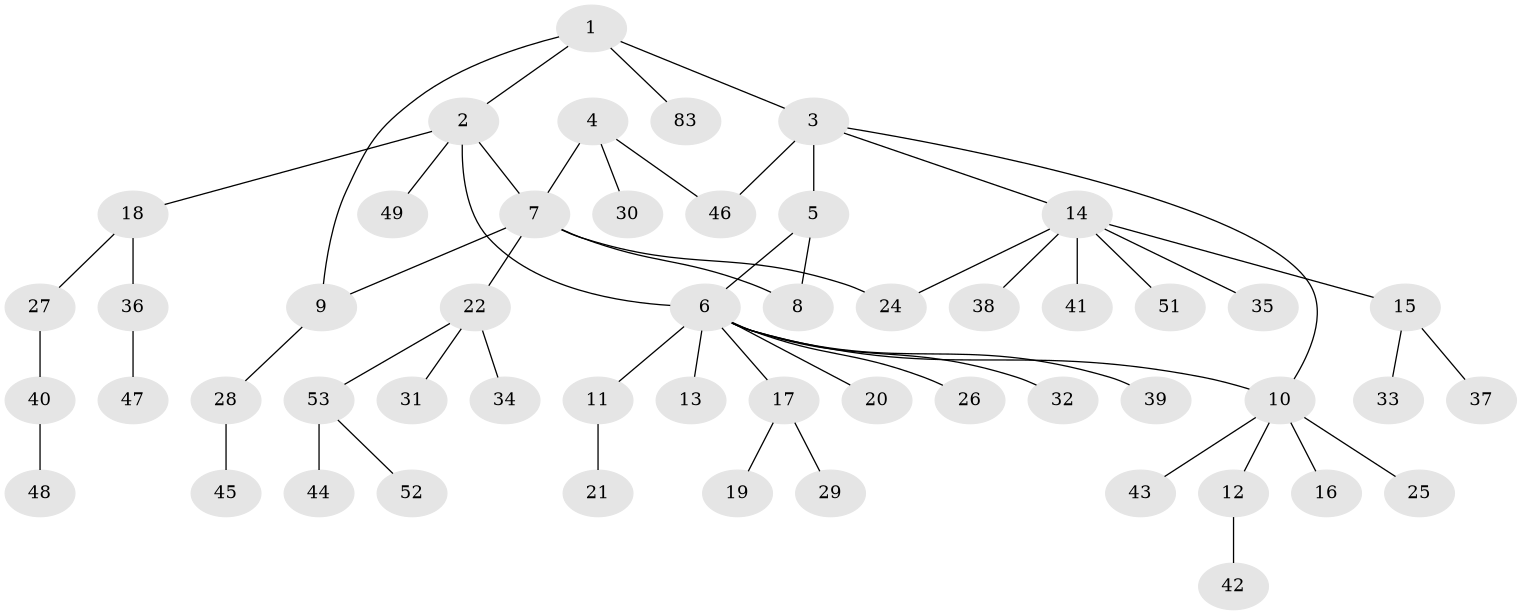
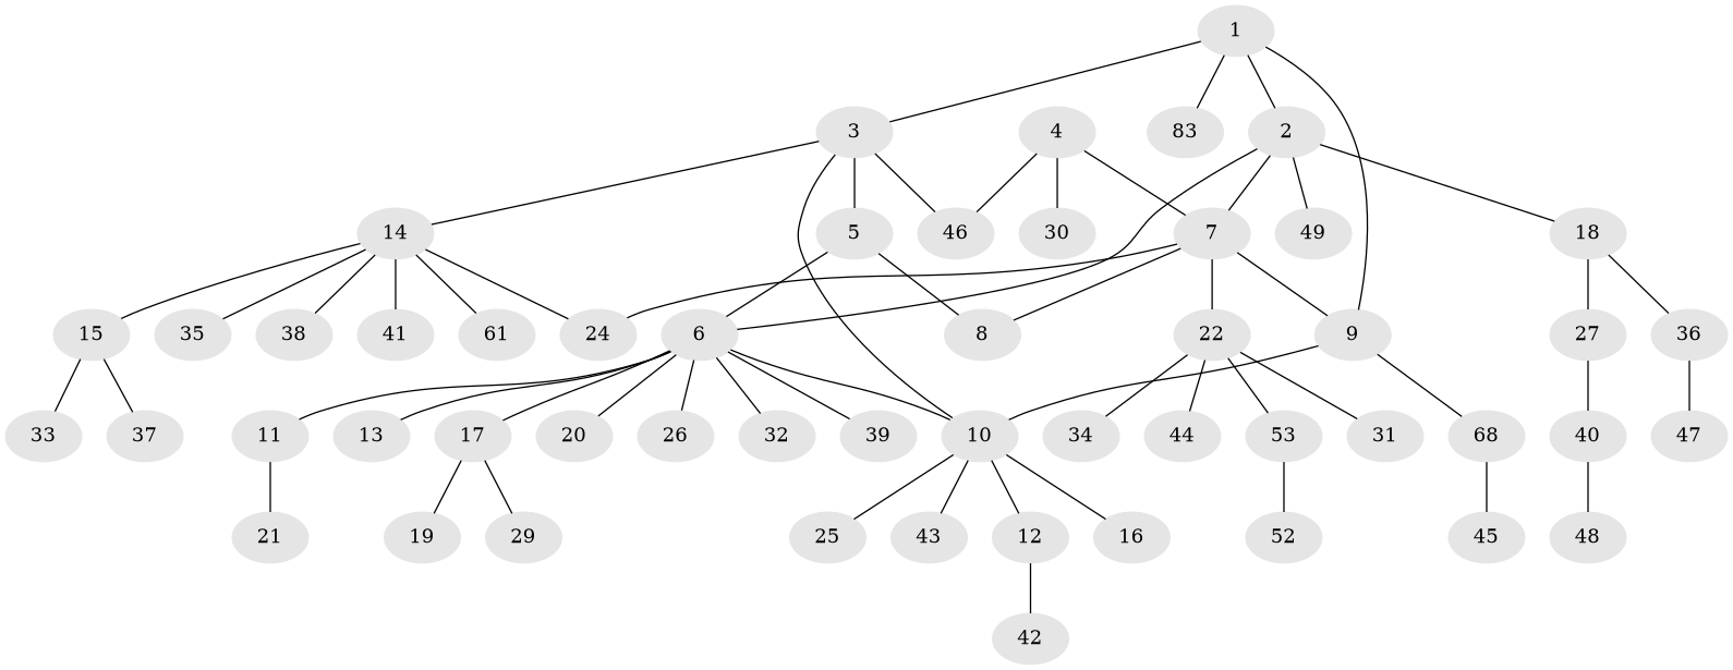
  graph {
    node [color=gray90 style=filled]
    1
    2
    3
    9
    n5 [label=83]
    6
    7
    18
    49
    5
    10
    14
    46
-   28
+   28 [label=68]
    11
    13
    17
    20
    26
    32
    39
    8
    22
    24
    27
    36
    4
    30
    12
    16
    25
    43
    15
    35
    38
    41
-   51
+   51 [label=61]
    21
    19
    29
    31
    34
    44
    n44 [label=53]
    45
    42
    33
    37
    40
    47
    52
    48
    1 -- 2
    1 -- 3
    1 -- 9
    1 -- n5
    2 -- 6
    2 -- 7
    2 -- 18
    2 -- 49
    3 -- 5
    3 -- 10
    3 -- 14
    3 -- 46
+   9 -- 10
    9 -- 28
    6 -- 10
    6 -- 11
    6 -- 13
    6 -- 17
    6 -- 20
    6 -- 26
    6 -- 32
    6 -- 39
    7 -- 9
    7 -- 8
    7 -- 22
    7 -- 24
    18 -- 27
    18 -- 36
    5 -- 6
    5 -- 8
    10 -- 12
    10 -- 16
    10 -- 25
    10 -- 43
    14 -- 24
    14 -- 15
    14 -- 35
    14 -- 38
    14 -- 41
    14 -- 51
    28 -- 45
    11 -- 21
    17 -- 19
    17 -- 29
    22 -- 31
    22 -- 34
-   n44 -- 44
+   22 -- 44
    22 -- n44
    27 -- 40
    36 -- 47
    4 -- 7
    4 -- 46
    4 -- 30
    12 -- 42
    15 -- 33
    15 -- 37
    n44 -- 52
    40 -- 48
  }
